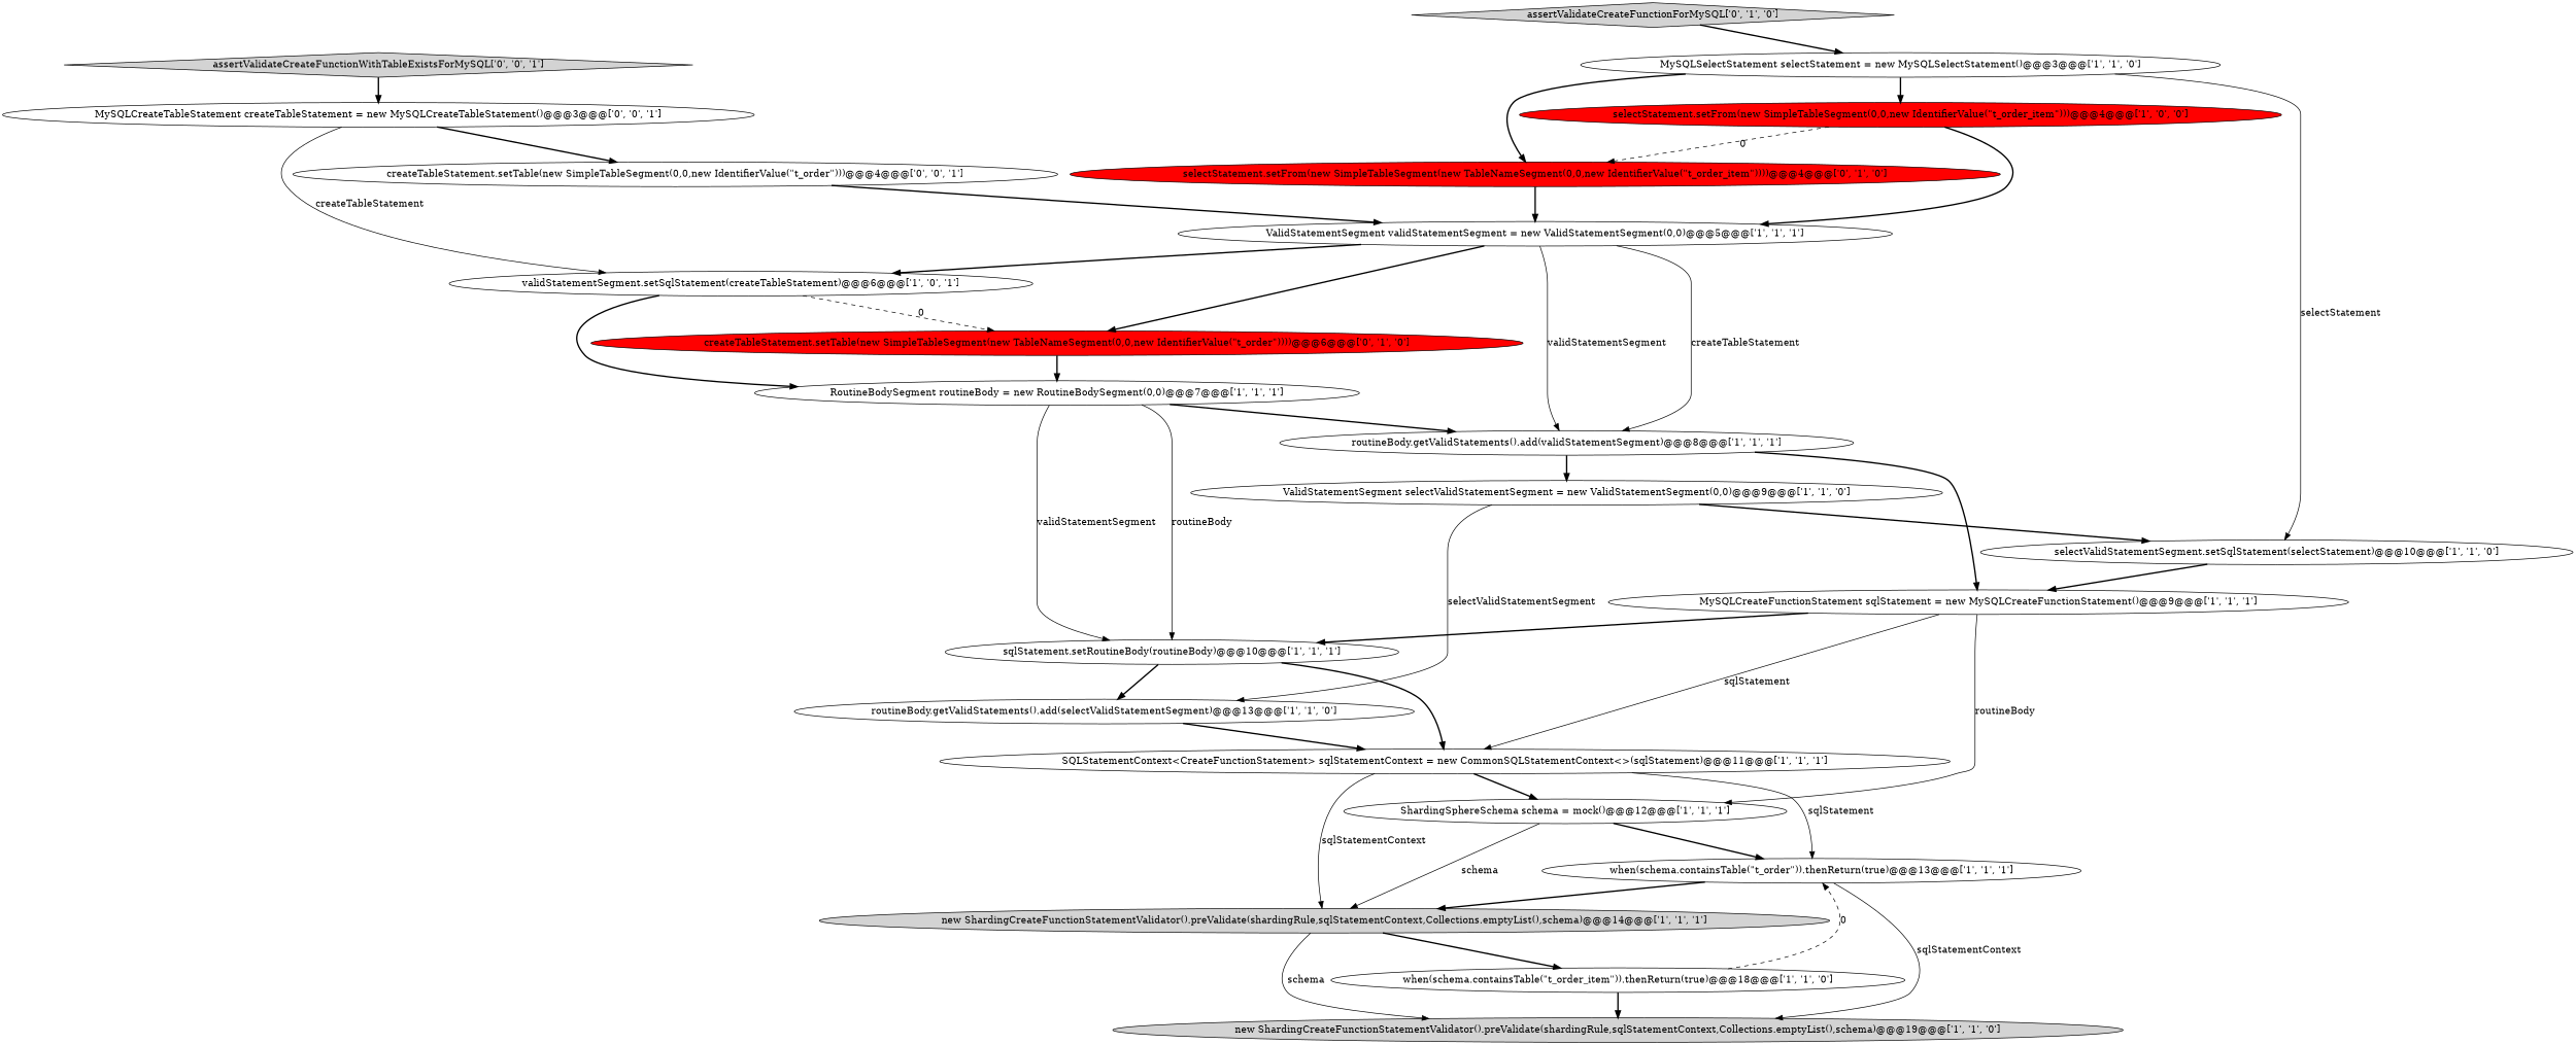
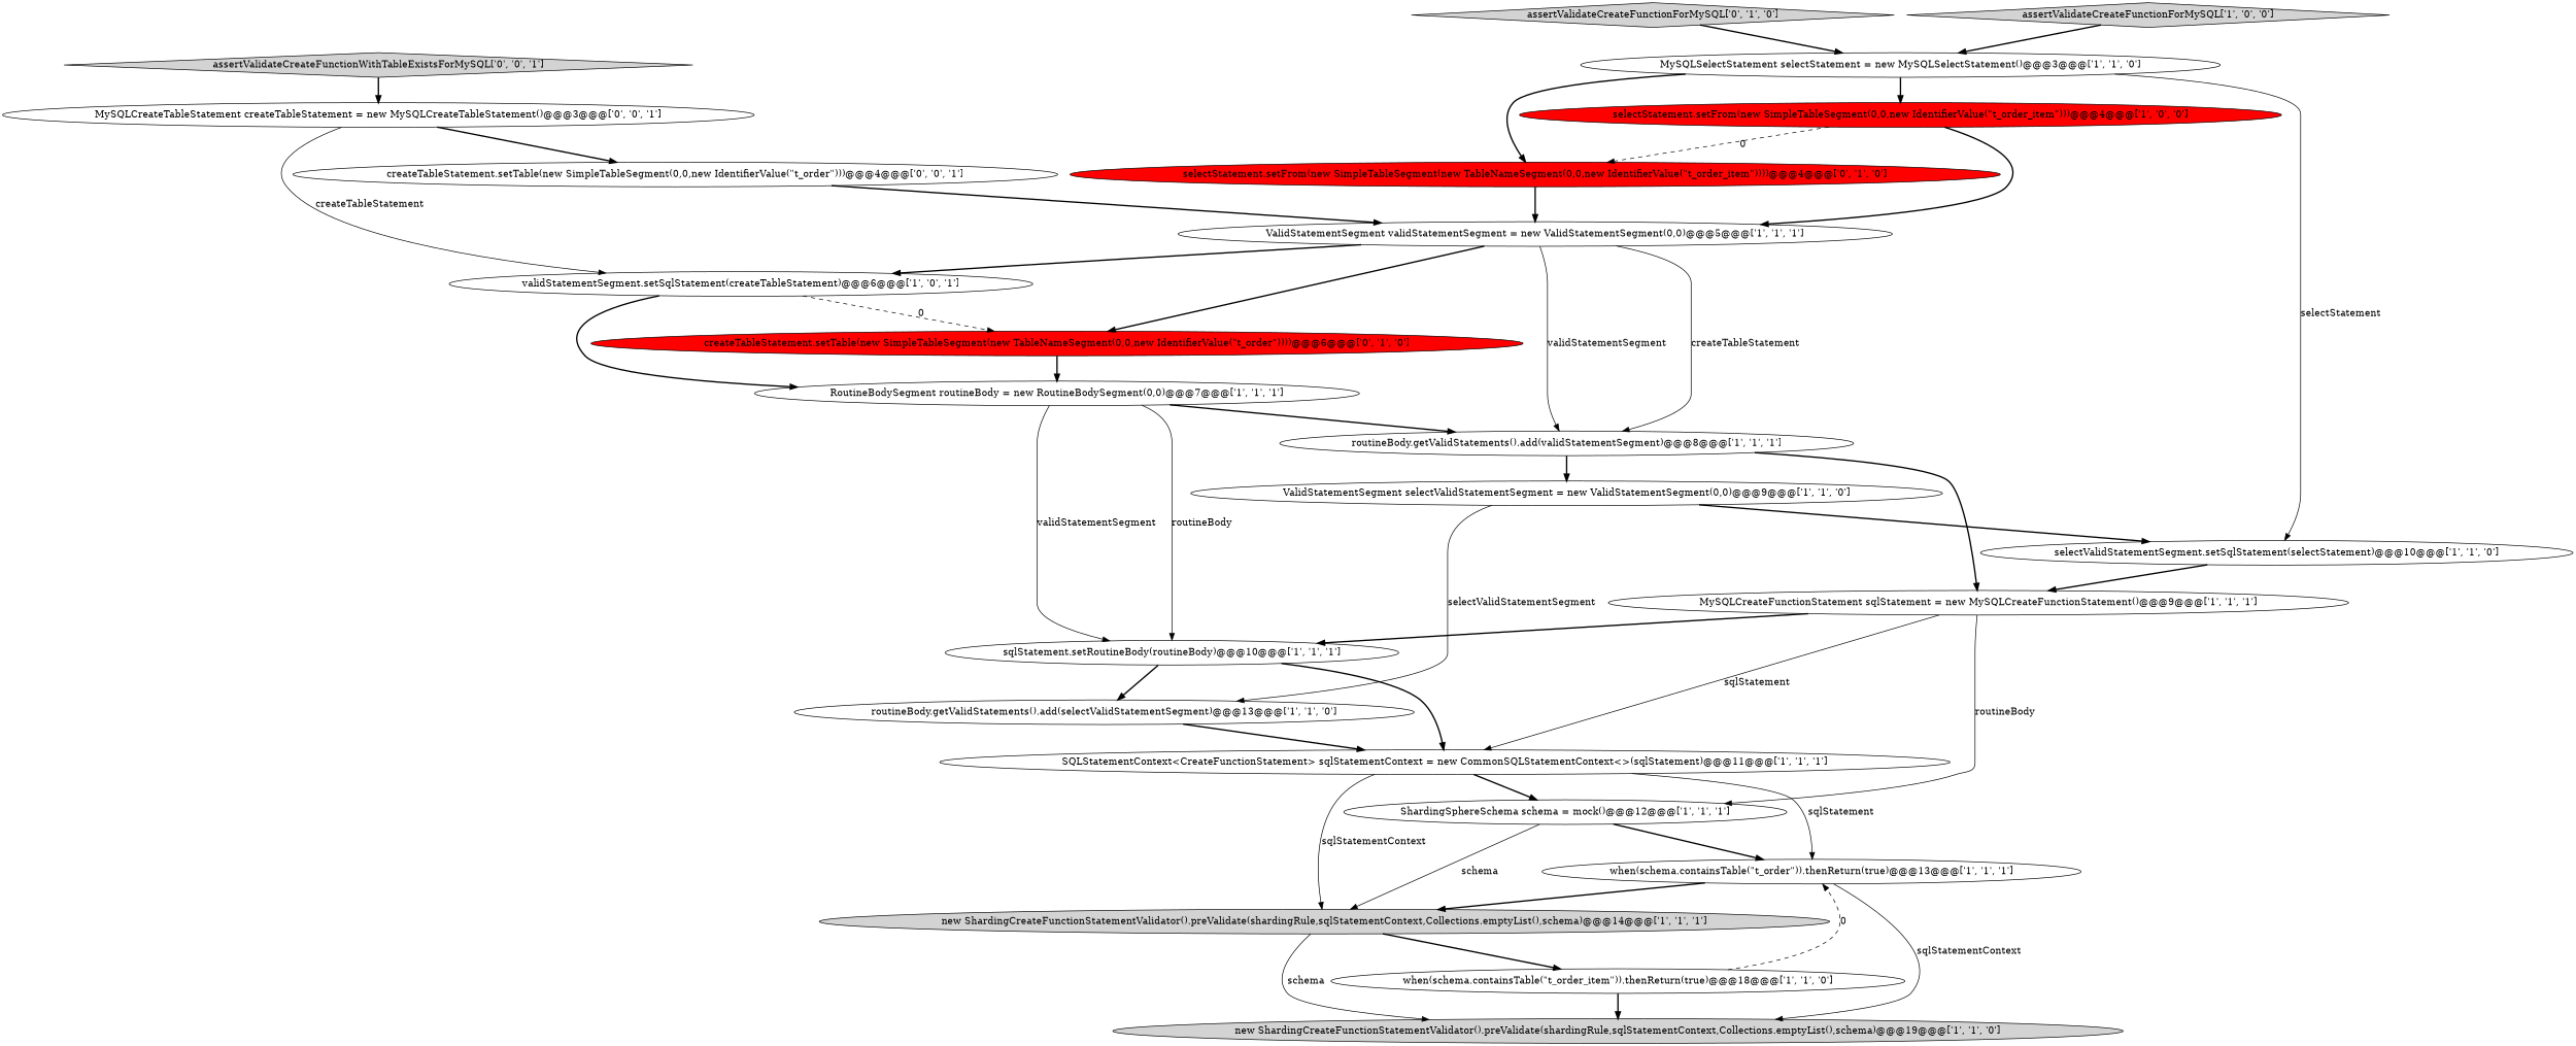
  digraph {
    node [fillcolor=white shape=ellipse style=filled]
    edge [style=bold]
    n1 [label="SQLStatementContext<CreateFunctionStatement> sqlStatementContext = new CommonSQLStatementContext<>(sqlStatement)@@@11@@@['1', '1', '1']"]
    n2 [label="when(schema.containsTable(\"t_order\")).thenReturn(true)@@@13@@@['1', '1', '1']"]
    n3 [fillcolor=lightgray label="new ShardingCreateFunctionStatementValidator().preValidate(shardingRule,sqlStatementContext,Collections.emptyList(),schema)@@@14@@@['1', '1', '1']"]
    n4 [label="ShardingSphereSchema schema = mock()@@@12@@@['1', '1', '1']"]
    n5 [label="MySQLCreateFunctionStatement sqlStatement = new MySQLCreateFunctionStatement()@@@9@@@['1', '1', '1']"]
    n6 [label="sqlStatement.setRoutineBody(routineBody)@@@10@@@['1', '1', '1']"]
    n7 [label="ValidStatementSegment validStatementSegment = new ValidStatementSegment(0,0)@@@5@@@['1', '1', '1']"]
    n8 [label="validStatementSegment.setSqlStatement(createTableStatement)@@@6@@@['1', '0', '1']"]
    n9 [fillcolor=red label="createTableStatement.setTable(new SimpleTableSegment(new TableNameSegment(0,0,new IdentifierValue(\"t_order\"))))@@@6@@@['0', '1', '0']"]
    n10 [label="routineBody.getValidStatements().add(validStatementSegment)@@@8@@@['1', '1', '1']"]
    n11 [fillcolor=lightgray label="new ShardingCreateFunctionStatementValidator().preValidate(shardingRule,sqlStatementContext,Collections.emptyList(),schema)@@@19@@@['1', '1', '0']"]
    n12 [fillcolor=lightgray label="assertValidateCreateFunctionForMySQL['0', '1', '0']" shape=diamond]
    n13 [label="MySQLSelectStatement selectStatement = new MySQLSelectStatement()@@@3@@@['1', '1', '0']"]
    n14 [label="createTableStatement.setTable(new SimpleTableSegment(0,0,new IdentifierValue(\"t_order\")))@@@4@@@['0', '0', '1']"]
    n15 [label="ValidStatementSegment selectValidStatementSegment = new ValidStatementSegment(0,0)@@@9@@@['1', '1', '0']"]
    n16 [label="routineBody.getValidStatements().add(selectValidStatementSegment)@@@13@@@['1', '1', '0']"]
    n17 [label="selectValidStatementSegment.setSqlStatement(selectStatement)@@@10@@@['1', '1', '0']"]
    n18 [label="when(schema.containsTable(\"t_order_item\")).thenReturn(true)@@@18@@@['1', '1', '0']"]
    n19 [fillcolor=red label="selectStatement.setFrom(new SimpleTableSegment(new TableNameSegment(0,0,new IdentifierValue(\"t_order_item\"))))@@@4@@@['0', '1', '0']"]
    n20 [label="MySQLCreateTableStatement createTableStatement = new MySQLCreateTableStatement()@@@3@@@['0', '0', '1']"]
    n21 [label="RoutineBodySegment routineBody = new RoutineBodySegment(0,0)@@@7@@@['1', '1', '1']"]
    n22 [fillcolor=lightgray label="assertValidateCreateFunctionWithTableExistsForMySQL['0', '0', '1']" shape=diamond]
+   n23 [fillcolor=lightgray label="assertValidateCreateFunctionForMySQL['1', '0', '0']" shape=diamond]
    n24 [fillcolor=red label="selectStatement.setFrom(new SimpleTableSegment(0,0,new IdentifierValue(\"t_order_item\")))@@@4@@@['1', '0', '0']"]
    n1 -> n2 [label=sqlStatement style=solid]
    n1 -> n3 [label=sqlStatementContext style=solid]
    n1 -> n4
    n2 -> n3
    n2 -> n11 [label=sqlStatementContext style=solid]
    n3 -> n11 [label=schema style=solid]
    n3 -> n18
    n4 -> n2
    n4 -> n3 [label=schema style=solid]
    n5 -> n1 [label=sqlStatement style=solid]
    n5 -> n4 [label=routineBody style=solid]
    n5 -> n6
    n6 -> n1
    n6 -> n16
    n7 -> n8
    n7 -> n9
    n7 -> n10 [label=createTableStatement style=solid]
    n7 -> n10 [label=validStatementSegment style=solid]
    n8 -> n9 [label=0 style=dashed]
    n8 -> n21
    n9 -> n21
    n10 -> n5
    n10 -> n15
    n12 -> n13
    n13 -> n17 [label=selectStatement style=solid]
    n13 -> n19
    n13 -> n24
    n14 -> n7
    n15 -> n16 [label=selectValidStatementSegment style=solid]
    n15 -> n17
    n16 -> n1
    n17 -> n5
    n18 -> n2 [label=0 style=dashed]
    n18 -> n11
    n19 -> n7
    n20 -> n8 [label=createTableStatement style=solid]
    n20 -> n14
    n21 -> n6 [label=validStatementSegment style=solid]
    n21 -> n6 [label=routineBody style=solid]
    n21 -> n10
    n22 -> n20
+   n23 -> n13
    n24 -> n7
    n24 -> n19 [label=0 style=dashed]
  }
